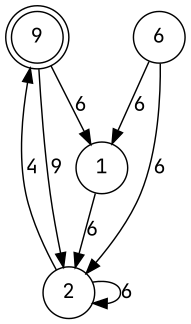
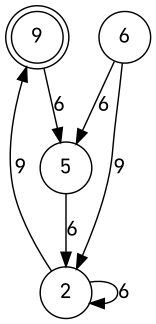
  digraph {
    fontname="JetBrains Mono"
    node [fontname="JetBrains Mono" shape=circle]
    edge [fontname="JetBrains Mono"]
    n1 [label=9 shape=doublecircle]
-   n2 [label=1]
+   n2 [label=5]
    n3 [label=2]
    n4 [label=6]
    n1 -> n2 [label=6]
-   n1 -> n3 [label=9]
    n2 -> n3 [label=6]
-   n3 -> n1 [label=4]
+   n3 -> n1 [label=9]
    n3 -> n3 [label=6]
    n4 -> n2 [label=6]
-   n4 -> n3 [label=6]
+   n4 -> n3 [label=9]
  }
